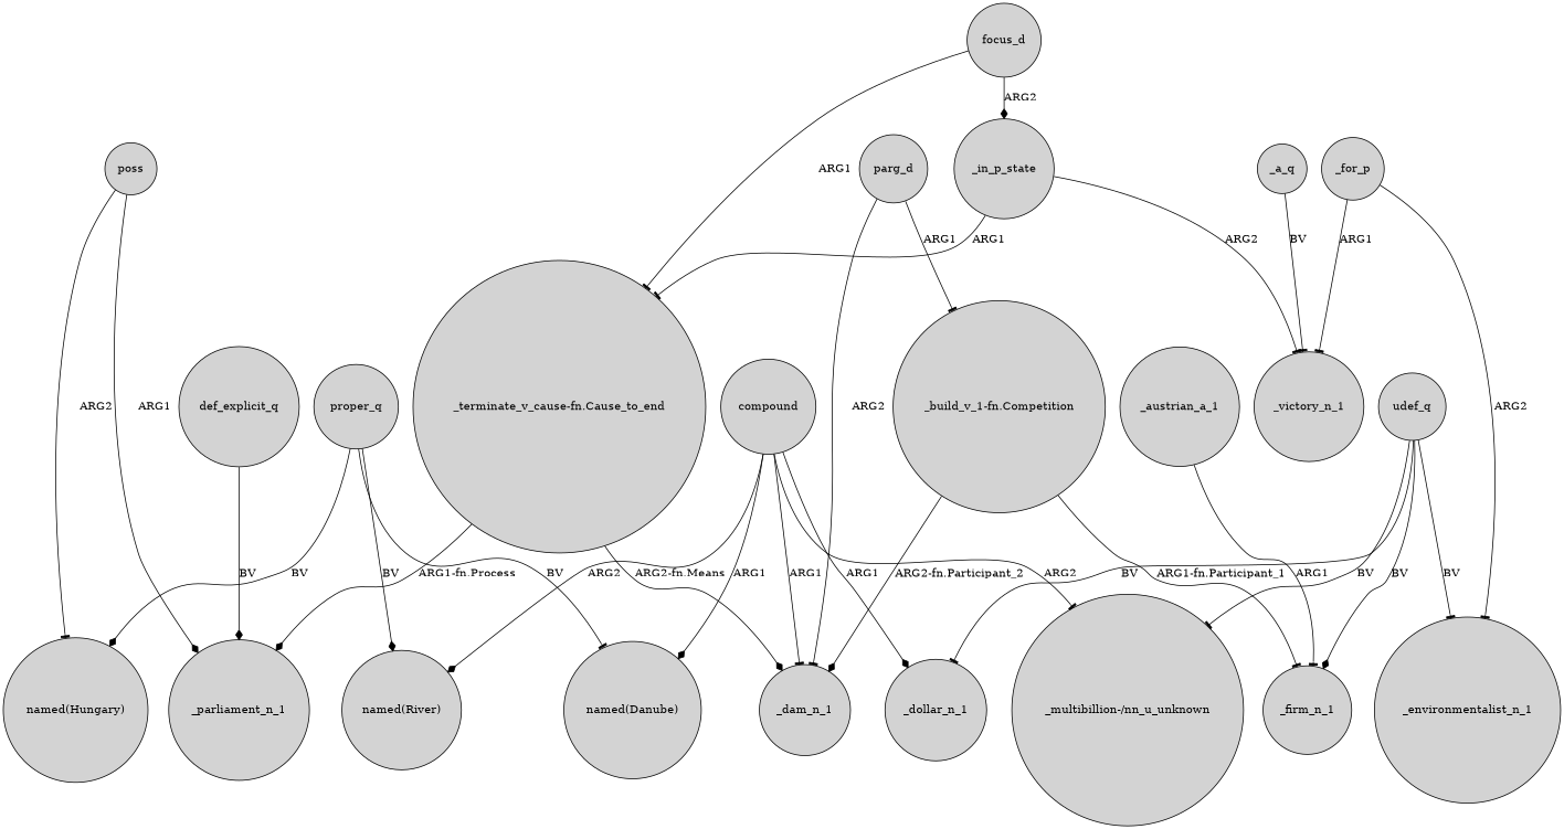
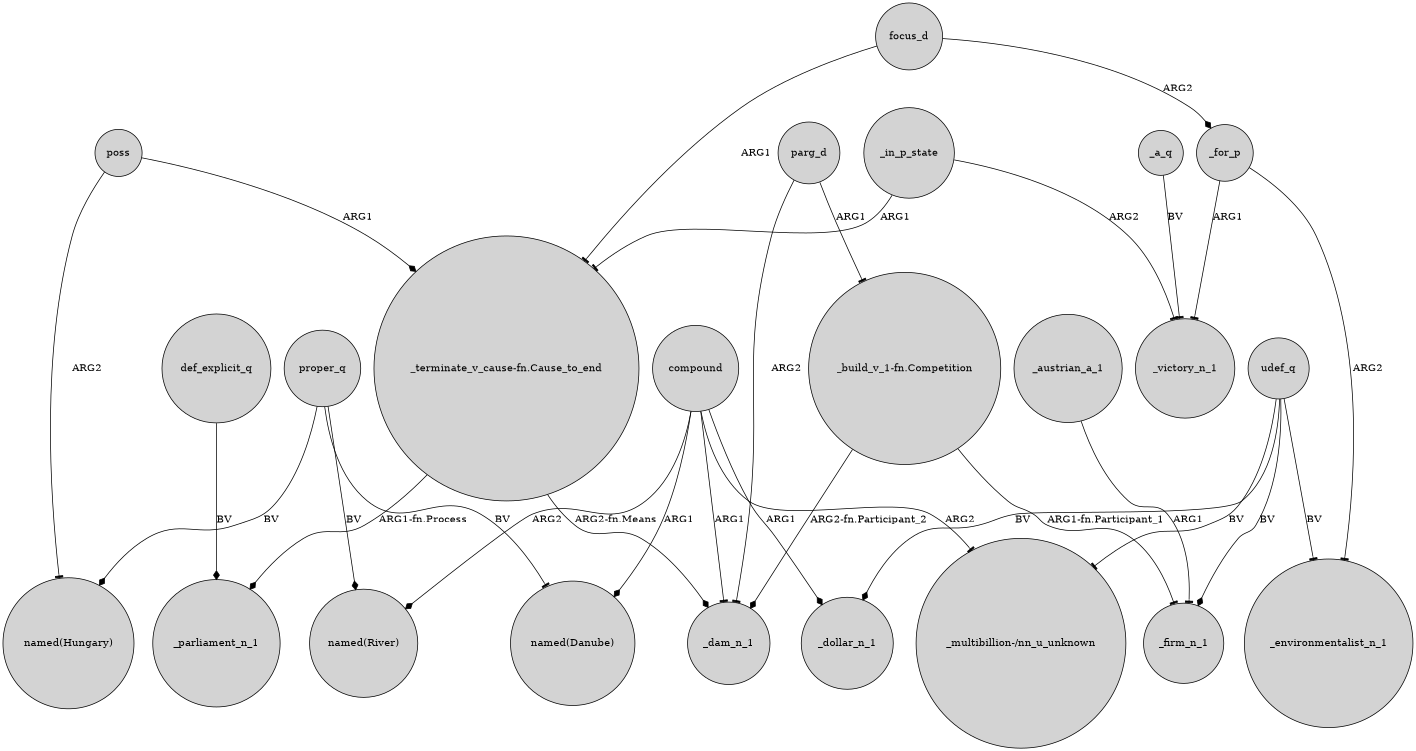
  digraph {
    node [shape=circle style=filled]
    edge [arrowhead=tee]
    proper_q
    "named(Danube)"
    "named(River)"
    "named(Hungary)"
    def_explicit_q
    _parliament_n_1
    _in_p_state
    "_terminate_v_cause-fn.Cause_to_end"
    _victory_n_1
    _dam_n_1
    _for_p
    _environmentalist_n_1
    udef_q
    "_multibillion-/nn_u_unknown"
    _dollar_n_1
    _firm_n_1
    compound
    _a_q
    poss
    "_build_v_1-fn.Competition"
    parg_d
    _austrian_a_1
    focus_d
    proper_q -> "named(Danube)" [label=BV]
    proper_q -> "named(River)" [arrowhead=diamond label=BV]
    proper_q -> "named(Hungary)" [arrowhead=diamond label=BV]
    def_explicit_q -> _parliament_n_1 [arrowhead=diamond label=BV]
    _in_p_state -> "_terminate_v_cause-fn.Cause_to_end" [label=ARG1]
    _in_p_state -> _victory_n_1 [label=ARG2]
    "_terminate_v_cause-fn.Cause_to_end" -> _parliament_n_1 [arrowhead=diamond label="ARG1-fn.Process"]
    "_terminate_v_cause-fn.Cause_to_end" -> _dam_n_1 [arrowhead=diamond label="ARG2-fn.Means"]
    _for_p -> _victory_n_1 [label=ARG1]
    _for_p -> _environmentalist_n_1 [label=ARG2]
    udef_q -> _environmentalist_n_1 [label=BV]
    udef_q -> "_multibillion-/nn_u_unknown" [label=BV]
-   udef_q -> _dollar_n_1 [label=BV]
+   udef_q -> _dollar_n_1 [arrowhead=diamond label=BV]
    udef_q -> _firm_n_1 [arrowhead=diamond label=BV]
    compound -> "named(Danube)" [arrowhead=diamond label=ARG1]
    compound -> "named(River)" [arrowhead=diamond label=ARG2]
    compound -> _dam_n_1 [label=ARG1]
    compound -> "_multibillion-/nn_u_unknown" [label=ARG2]
    compound -> _dollar_n_1 [arrowhead=diamond label=ARG1]
    _a_q -> _victory_n_1 [label=BV]
    poss -> "named(Hungary)" [label=ARG2]
-   poss -> _parliament_n_1 [arrowhead=diamond label=ARG1]
+   poss -> "_terminate_v_cause-fn.Cause_to_end" [arrowhead=diamond label=ARG1]
    "_build_v_1-fn.Competition" -> _dam_n_1 [arrowhead=diamond label="ARG2-fn.Participant_2"]
    "_build_v_1-fn.Competition" -> _firm_n_1 [label="ARG1-fn.Participant_1"]
    parg_d -> _dam_n_1 [label=ARG2]
    parg_d -> "_build_v_1-fn.Competition" [label=ARG1]
    _austrian_a_1 -> _firm_n_1 [label=ARG1]
-   focus_d -> _in_p_state [arrowhead=diamond label=ARG2]
+   focus_d -> _for_p [arrowhead=diamond label=ARG2]
    focus_d -> "_terminate_v_cause-fn.Cause_to_end" [label=ARG1]
  }
